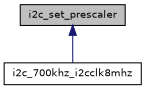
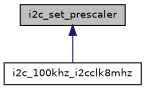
  digraph {
    rankdir=TB
    node [color=black fontname=Helvetica fontsize=10 shape=record style=filled]
    n1 [fillcolor=grey75 fontcolor=black height=0.2 label=i2c_set_prescaler width=0.4]
-   n2 [fillcolor=white height=0.2 label=i2c_700khz_i2cclk8mhz width=0.4]
+   n2 [fillcolor=white height=0.2 label=i2c_100khz_i2cclk8mhz width=0.4]
    n1 -> n2 [color=midnightblue dir=back fontname=Helvetica fontsize=10 labelfontname=Helvetica labelfontsize=10 style=solid]
  }
